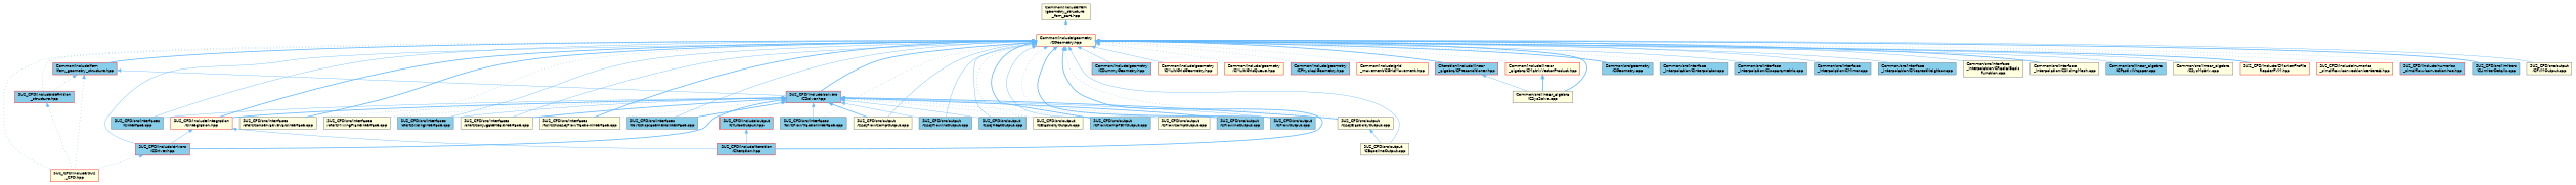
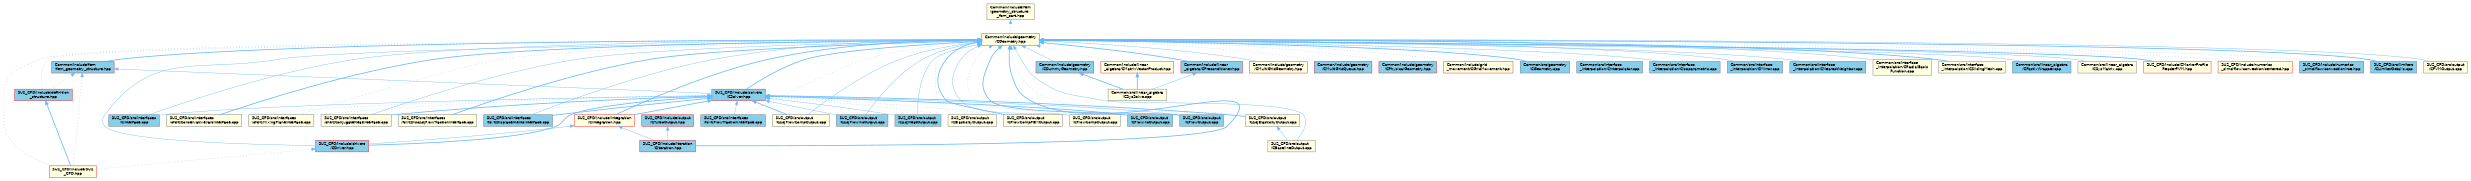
  digraph {
    node [color=grey40 fillcolor=lightyellow fontname=Helvetica fontsize=10 shape=box style=filled]
    edge [color=steelblue1 dir=back fontname=Helvetica fontsize=10 labelfontname=Helvetica labelfontsize=10 style=solid]
    n1 [color=gray40 fontcolor=black height=0.2 label="Common/include/fem\l/geometry_structure\l_fem_part.hpp" width=0.4]
    n2 [color=red height=0.2 label="Common/include/geometry\l/CGeometry.hpp" width=0.4]
    n3 [color=red fillcolor=skyblue height=0.2 label="Common/include/fem\l/fem_geometry_structure.hpp" width=0.4]
    n4 [color=red height=0.2 label="SU2_CFD/include/SU2\l_CFD.hpp" width=0.4]
    n5 [color=red fillcolor=skyblue height=0.2 label="SU2_CFD/include/definition\l_structure.hpp" width=0.4]
    n6 [color=red fillcolor=skyblue height=0.2 label="SU2_CFD/include/solvers\l/CSolver.hpp" width=0.4]
    n7 [color=red fillcolor=skyblue height=0.2 label="SU2_CFD/include/drivers\l/CDriver.hpp" width=0.4]
    n8 [color=red height=0.2 label="SU2_CFD/include/integration\l/CIntegration.hpp" width=0.4]
    n9 [color=red fillcolor=skyblue height=0.2 label="SU2_CFD/include/iteration\l/CIteration.hpp" width=0.4]
    n10 [fillcolor=skyblue height=0.2 label="SU2_CFD/src/interfaces\l/CInterface.cpp" width=0.4]
    n11 [height=0.2 label="SU2_CFD/src/interfaces\l/cfd/CConservativeVarsInterface.cpp" width=0.4]
    n12 [height=0.2 label="SU2_CFD/src/interfaces\l/cfd/CMixingPlaneInterface.cpp" width=0.4]
-   n13 [fillcolor=skyblue height=0.2 label="SU2_CFD/src/interfaces\l/cfd/CSlidingInterface.cpp" width=0.4]
    n14 [height=0.2 label="SU2_CFD/src/interfaces\l/cht/CConjugateHeatInterface.cpp" width=0.4]
    n15 [height=0.2 label="SU2_CFD/src/interfaces\l/fsi/CDiscAdjFlowTractionInterface.cpp" width=0.4]
    n16 [fillcolor=skyblue height=0.2 label="SU2_CFD/src/interfaces\l/fsi/CDisplacementsInterface.cpp" width=0.4]
    n17 [fillcolor=skyblue height=0.2 label="SU2_CFD/src/interfaces\l/fsi/CFlowTractionInterface.cpp" width=0.4]
    n18 [height=0.2 label="SU2_CFD/src/output\l/CAdjElasticityOutput.cpp" width=0.4]
    n19 [height=0.2 label="SU2_CFD/src/output\l/CAdjFlowCompOutput.cpp" width=0.4]
    n20 [fillcolor=skyblue height=0.2 label="SU2_CFD/src/output\l/CAdjFlowIncOutput.cpp" width=0.4]
    n21 [fillcolor=skyblue height=0.2 label="SU2_CFD/src/output\l/CAdjHeatOutput.cpp" width=0.4]
    n22 [height=0.2 label="SU2_CFD/src/output\l/CBaselineOutput.cpp" width=0.4]
    n23 [height=0.2 label="SU2_CFD/src/output\l/CElasticityOutput.cpp" width=0.4]
-   n24 [fillcolor=skyblue height=0.2 label="SU2_CFD/src/output\l/CFlowCompFEMOutput.cpp" width=0.4]
+   n24 [height=0.2 label="SU2_CFD/src/output\l/CFlowCompFEMOutput.cpp" width=0.4]
    n25 [height=0.2 label="SU2_CFD/src/output\l/CFlowCompOutput.cpp" width=0.4]
    n26 [fillcolor=skyblue height=0.2 label="SU2_CFD/src/output\l/CFlowIncOutput.cpp" width=0.4]
    n27 [fillcolor=skyblue height=0.2 label="SU2_CFD/src/output\l/CFlowOutput.cpp" width=0.4]
    n28 [color=red fillcolor=skyblue height=0.2 label="Common/include/geometry\l/CDummyGeometry.hpp" width=0.4]
    n29 [color=red height=0.2 label="Common/include/geometry\l/CMultiGridGeometry.hpp" width=0.4]
-   n30 [color=red height=0.2 label="Common/include/geometry\l/CMultiGridQueue.hpp" width=0.4]
+   n30 [color=red fillcolor=skyblue height=0.2 label="Common/include/geometry\l/CMultiGridQueue.hpp" width=0.4]
    n31 [color=red fillcolor=skyblue height=0.2 label="Common/include/geometry\l/CPhysicalGeometry.hpp" width=0.4]
    n32 [color=red height=0.2 label="Common/include/grid\l_movement/CGridMovement.hpp" width=0.4]
    n33 [color=red height=0.2 label="Common/include/linear\l_algebra/CMatrixVectorProduct.hpp" width=0.4]
    n34 [height=0.2 label="Common/src/linear_algebra\l/CSysSolve.cpp" width=0.4]
-   n35 [color=red fillcolor=skyblue height=0.2 label="CIteration/include/linear\l_algebra/CPreconditioner.hpp" width=0.4]
+   n35 [color=red fillcolor=skyblue height=0.2 label="Common/include/linear\l_algebra/CPreconditioner.hpp" width=0.4]
    n36 [fillcolor=skyblue height=0.2 label="Common/src/geometry\l/CGeometry.cpp" width=0.4]
    n37 [fillcolor=skyblue height=0.2 label="Common/src/interface\l_interpolation/CInterpolator.cpp" width=0.4]
    n38 [fillcolor=skyblue height=0.2 label="Common/src/interface\l_interpolation/CIsoparametric.cpp" width=0.4]
    n39 [fillcolor=skyblue height=0.2 label="Common/src/interface\l_interpolation/CMirror.cpp" width=0.4]
    n40 [fillcolor=skyblue height=0.2 label="Common/src/interface\l_interpolation/CNearestNeighbor.cpp" width=0.4]
    n41 [height=0.2 label="Common/src/interface\l_interpolation/CRadialBasis\lFunction.cpp" width=0.4]
    n42 [height=0.2 label="Common/src/interface\l_interpolation/CSlidingMesh.cpp" width=0.4]
    n43 [fillcolor=skyblue height=0.2 label="Common/src/linear_algebra\l/CPastixWrapper.cpp" width=0.4]
    n44 [height=0.2 label="Common/src/linear_algebra\l/CSysMatrix.cpp" width=0.4]
    n45 [color=red height=0.2 label="SU2_CFD/include/CMarkerProfile\lReaderFVM.hpp" width=0.4]
    n46 [color=red height=0.2 label="SU2_CFD/include/numerics\l_simd/flow/convection/centered.hpp" width=0.4]
    n47 [color=red fillcolor=skyblue height=0.2 label="SU2_CFD/include/numerics\l_simd/flow/convection/roe.hpp" width=0.4]
    n48 [fillcolor=skyblue height=0.2 label="SU2_CFD/src/limiters\l/CLimiterDetails.cpp" width=0.4]
    n49 [height=0.2 label="SU2_CFD/src/output\l/CFVMOutput.cpp" width=0.4]
    n50 [color=red fillcolor=skyblue height=0.2 label="SU2_CFD/include/output\l/CTurboOutput.hpp" width=0.4]
    n1 -> n2 [style=dotted]
    n2 -> n3 [style=bold]
    n2 -> n4 [style=dotted]
    n2 -> n5 [style=dotted]
    n2 -> n6 [style=bold]
    n2 -> n7
    n2 -> n8 [style=bold]
    n2 -> n9 [style=bold]
    n2 -> n10
    n2 -> n11 [style=bold]
    n2 -> n12 [style=dotted]
-   n2 -> n13
    n2 -> n14
    n2 -> n15 [style=bold]
    n2 -> n16
    n2 -> n17 [style=dotted]
    n2 -> n18 [style=dotted]
    n2 -> n19
    n2 -> n20
    n2 -> n21
    n2 -> n22
    n2 -> n23 [style=dotted]
    n2 -> n24 [style=bold]
    n2 -> n25
    n2 -> n26 [style=dotted]
    n2 -> n27 [style=bold]
    n2 -> n28
    n2 -> n29
    n2 -> n30 [style=dotted]
    n2 -> n31 [style=dotted]
    n2 -> n32 [style=dotted]
    n2 -> n33 [style=dotted]
-   n2 -> n34 [style=bold]
+   n28 -> n34 [style=bold]
    n2 -> n35 [style=bold]
    n2 -> n36 [style=bold]
    n2 -> n37 [style=dotted]
    n2 -> n38
    n2 -> n39
    n2 -> n40
    n2 -> n41
    n2 -> n42 [style=bold]
    n2 -> n43
    n2 -> n44
    n2 -> n45 [style=bold]
    n2 -> n46 [style=dotted]
    n2 -> n47 [style=dotted]
    n2 -> n48 [style=bold]
    n2 -> n49
    n3 -> n4 [style=dotted]
    n3 -> n5 [style=dotted]
    n3 -> n6
-   n5 -> n4 [style=dotted]
+   n5 -> n4 [style=bold]
    n6 -> n7 [style=bold]
    n6 -> n8 [style=bold]
    n6 -> n10
    n6 -> n11 [style=dotted]
    n6 -> n12 [style=dotted]
-   n6 -> n13
    n6 -> n14 [style=bold]
    n6 -> n15 [style=dotted]
    n6 -> n16 [style=bold]
    n6 -> n17
    n6 -> n18 [style=bold]
    n6 -> n19 [style=bold]
    n6 -> n20
    n6 -> n21
    n6 -> n23 [style=dotted]
    n6 -> n24 [style=dotted]
    n6 -> n25 [style=dotted]
    n6 -> n26 [style=bold]
    n6 -> n27
    n7 -> n4 [style=dotted]
    n8 -> n7
    n8 -> n9
    n18 -> n22
    n33 -> n34 [style=bold]
    n35 -> n34
    n50 -> n9
  }
